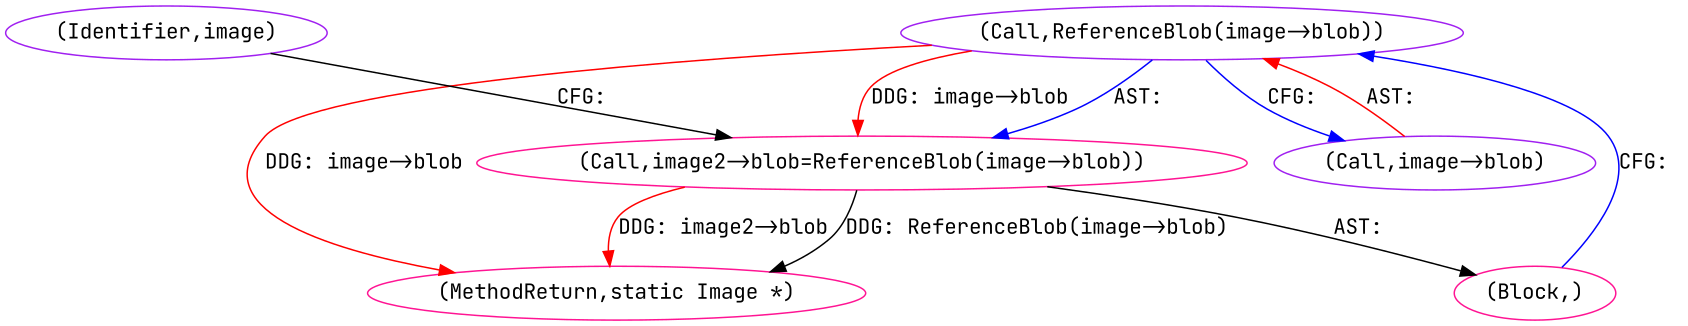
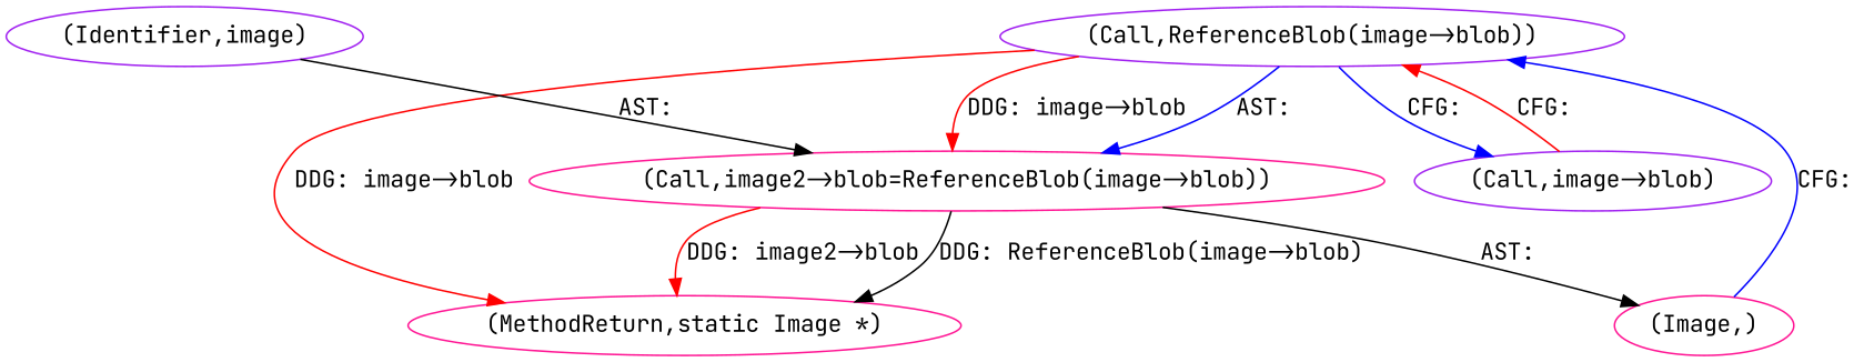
  digraph {
    fontname="JetBrains Mono"
    node [color=purple fontname="JetBrains Mono"]
    edge [color=red fontname="JetBrains Mono"]
    n1 [label="(Call,ReferenceBlob(image->blob))"]
    n2 [color=deeppink label="(Call,image2->blob=ReferenceBlob(image->blob))"]
    n3 [color=deeppink label="(MethodReturn,static Image *)"]
    n4 [label="(Call,image->blob)"]
-   n5 [color=deeppink label="(Block,)"]
+   n5 [color=deeppink label="(Image,)"]
    n6 [label="(Identifier,image)"]
    n1 -> n2 [color=blue label="AST: "]
    n1 -> n2 [label="DDG: image->blob"]
    n1 -> n3 [label="DDG: image->blob"]
    n1 -> n4 [color=blue label="CFG: "]
    n2 -> n3 [label="DDG: image2->blob"]
    n2 -> n3 [color=black label="DDG: ReferenceBlob(image->blob)"]
    n2 -> n5 [color=black label="AST: "]
-   n4 -> n1 [label="AST: "]
+   n4 -> n1 [label="CFG: "]
    n5 -> n1 [color=blue label="CFG: "]
-   n6 -> n2 [color=black label="CFG: "]
+   n6 -> n2 [color=black label="AST: "]
  }
